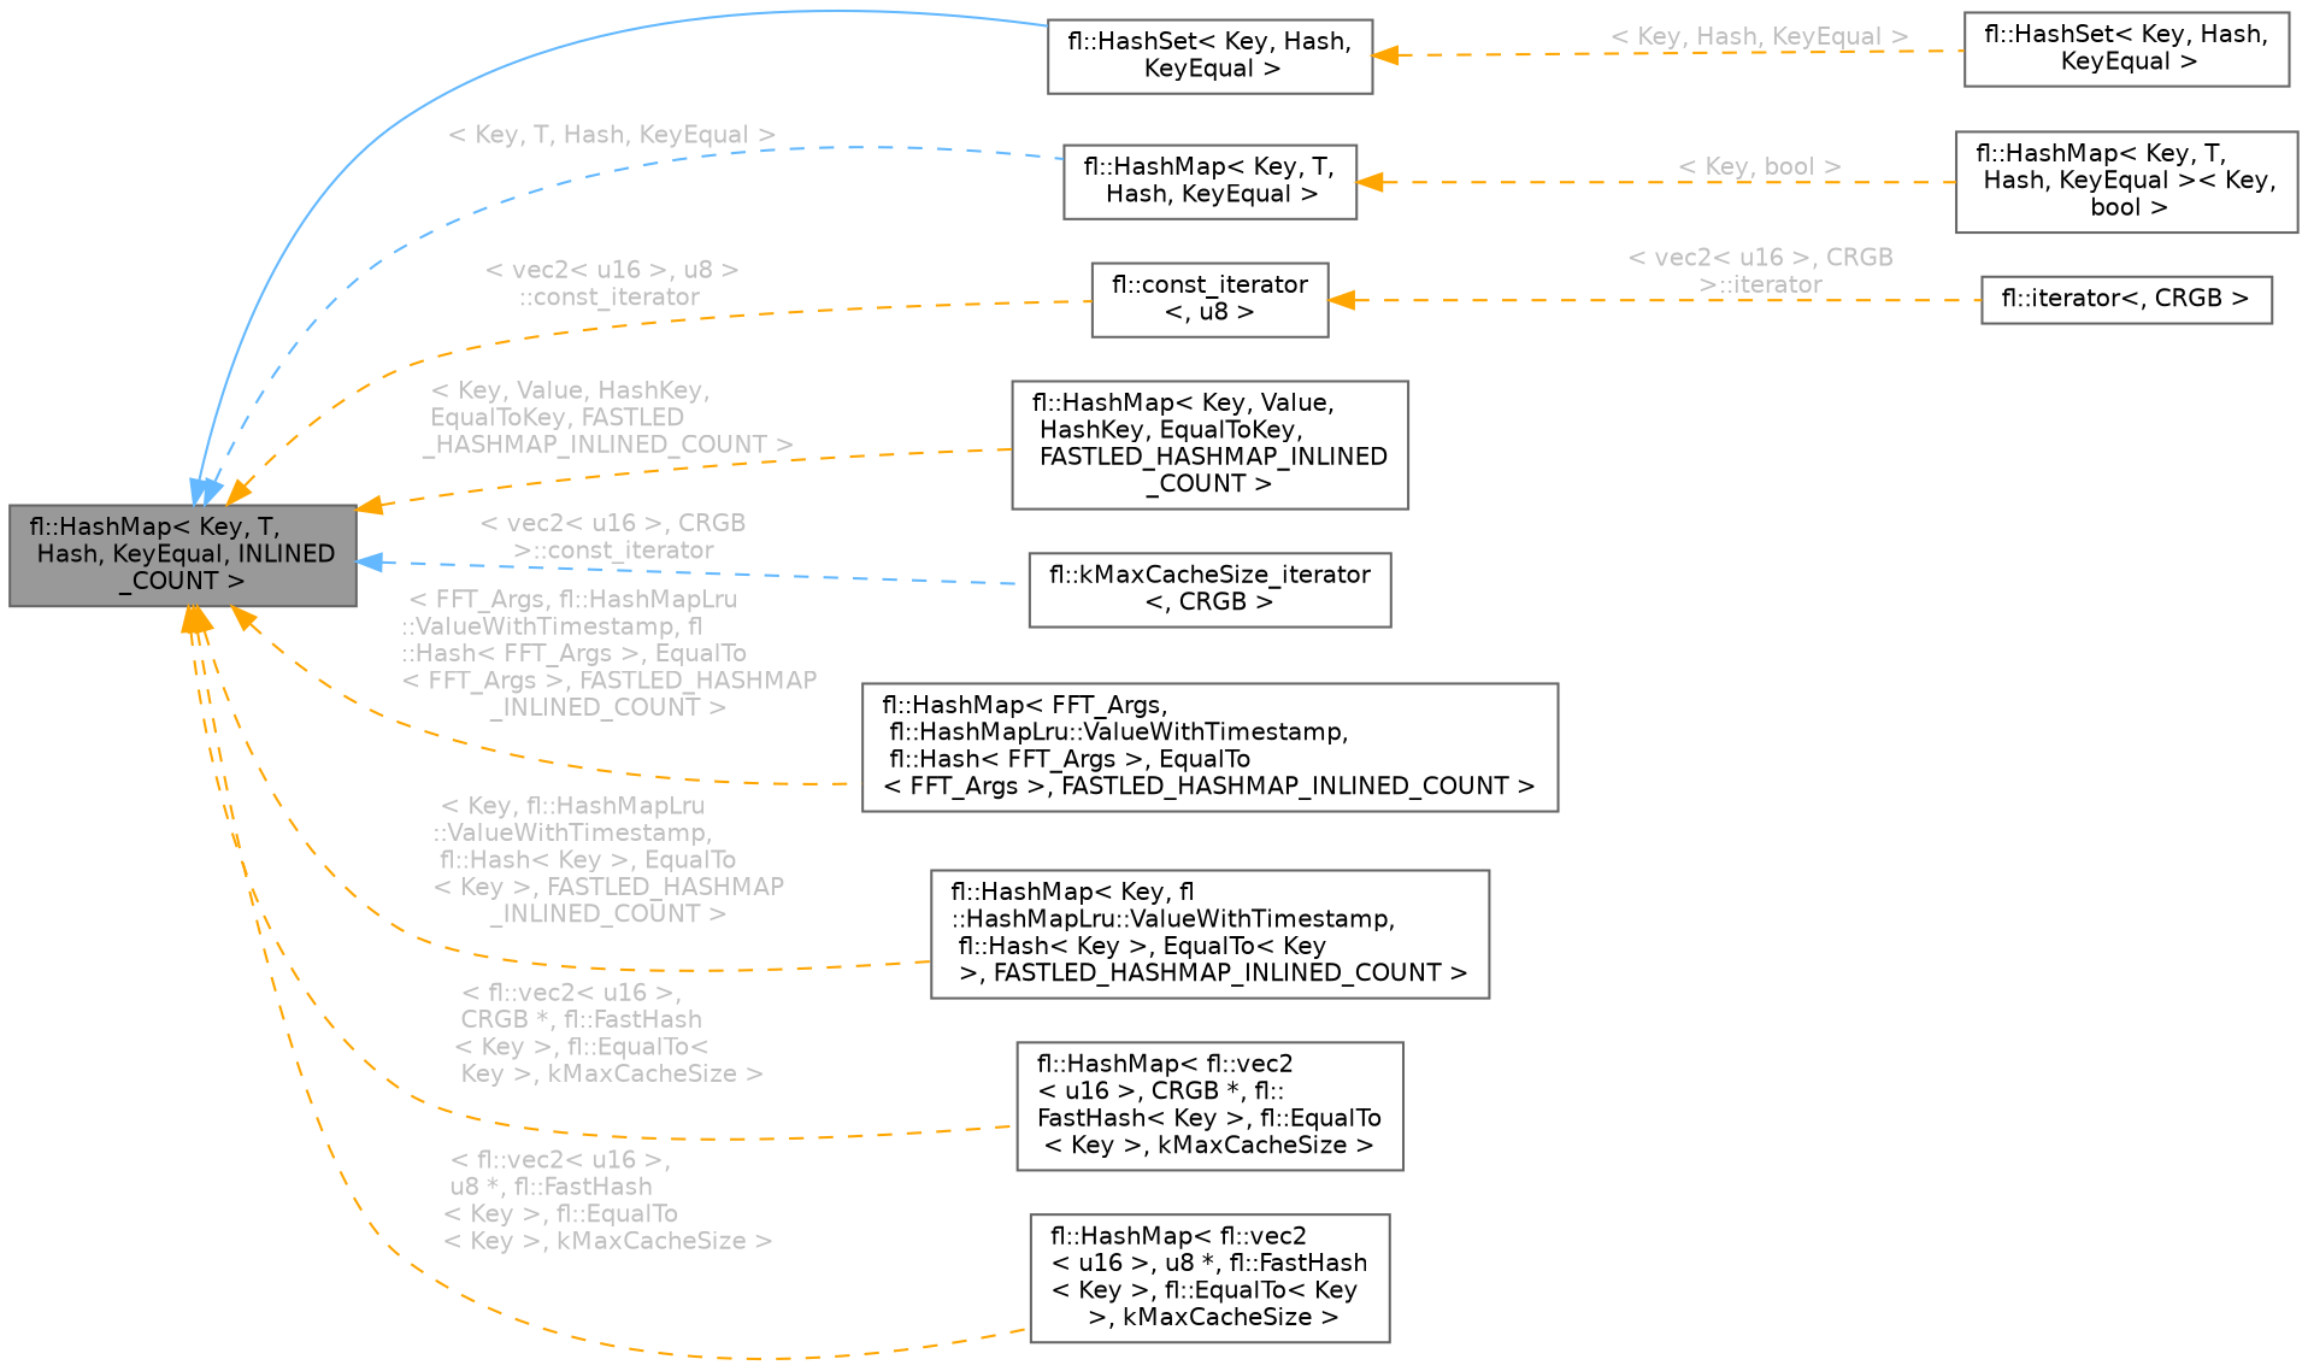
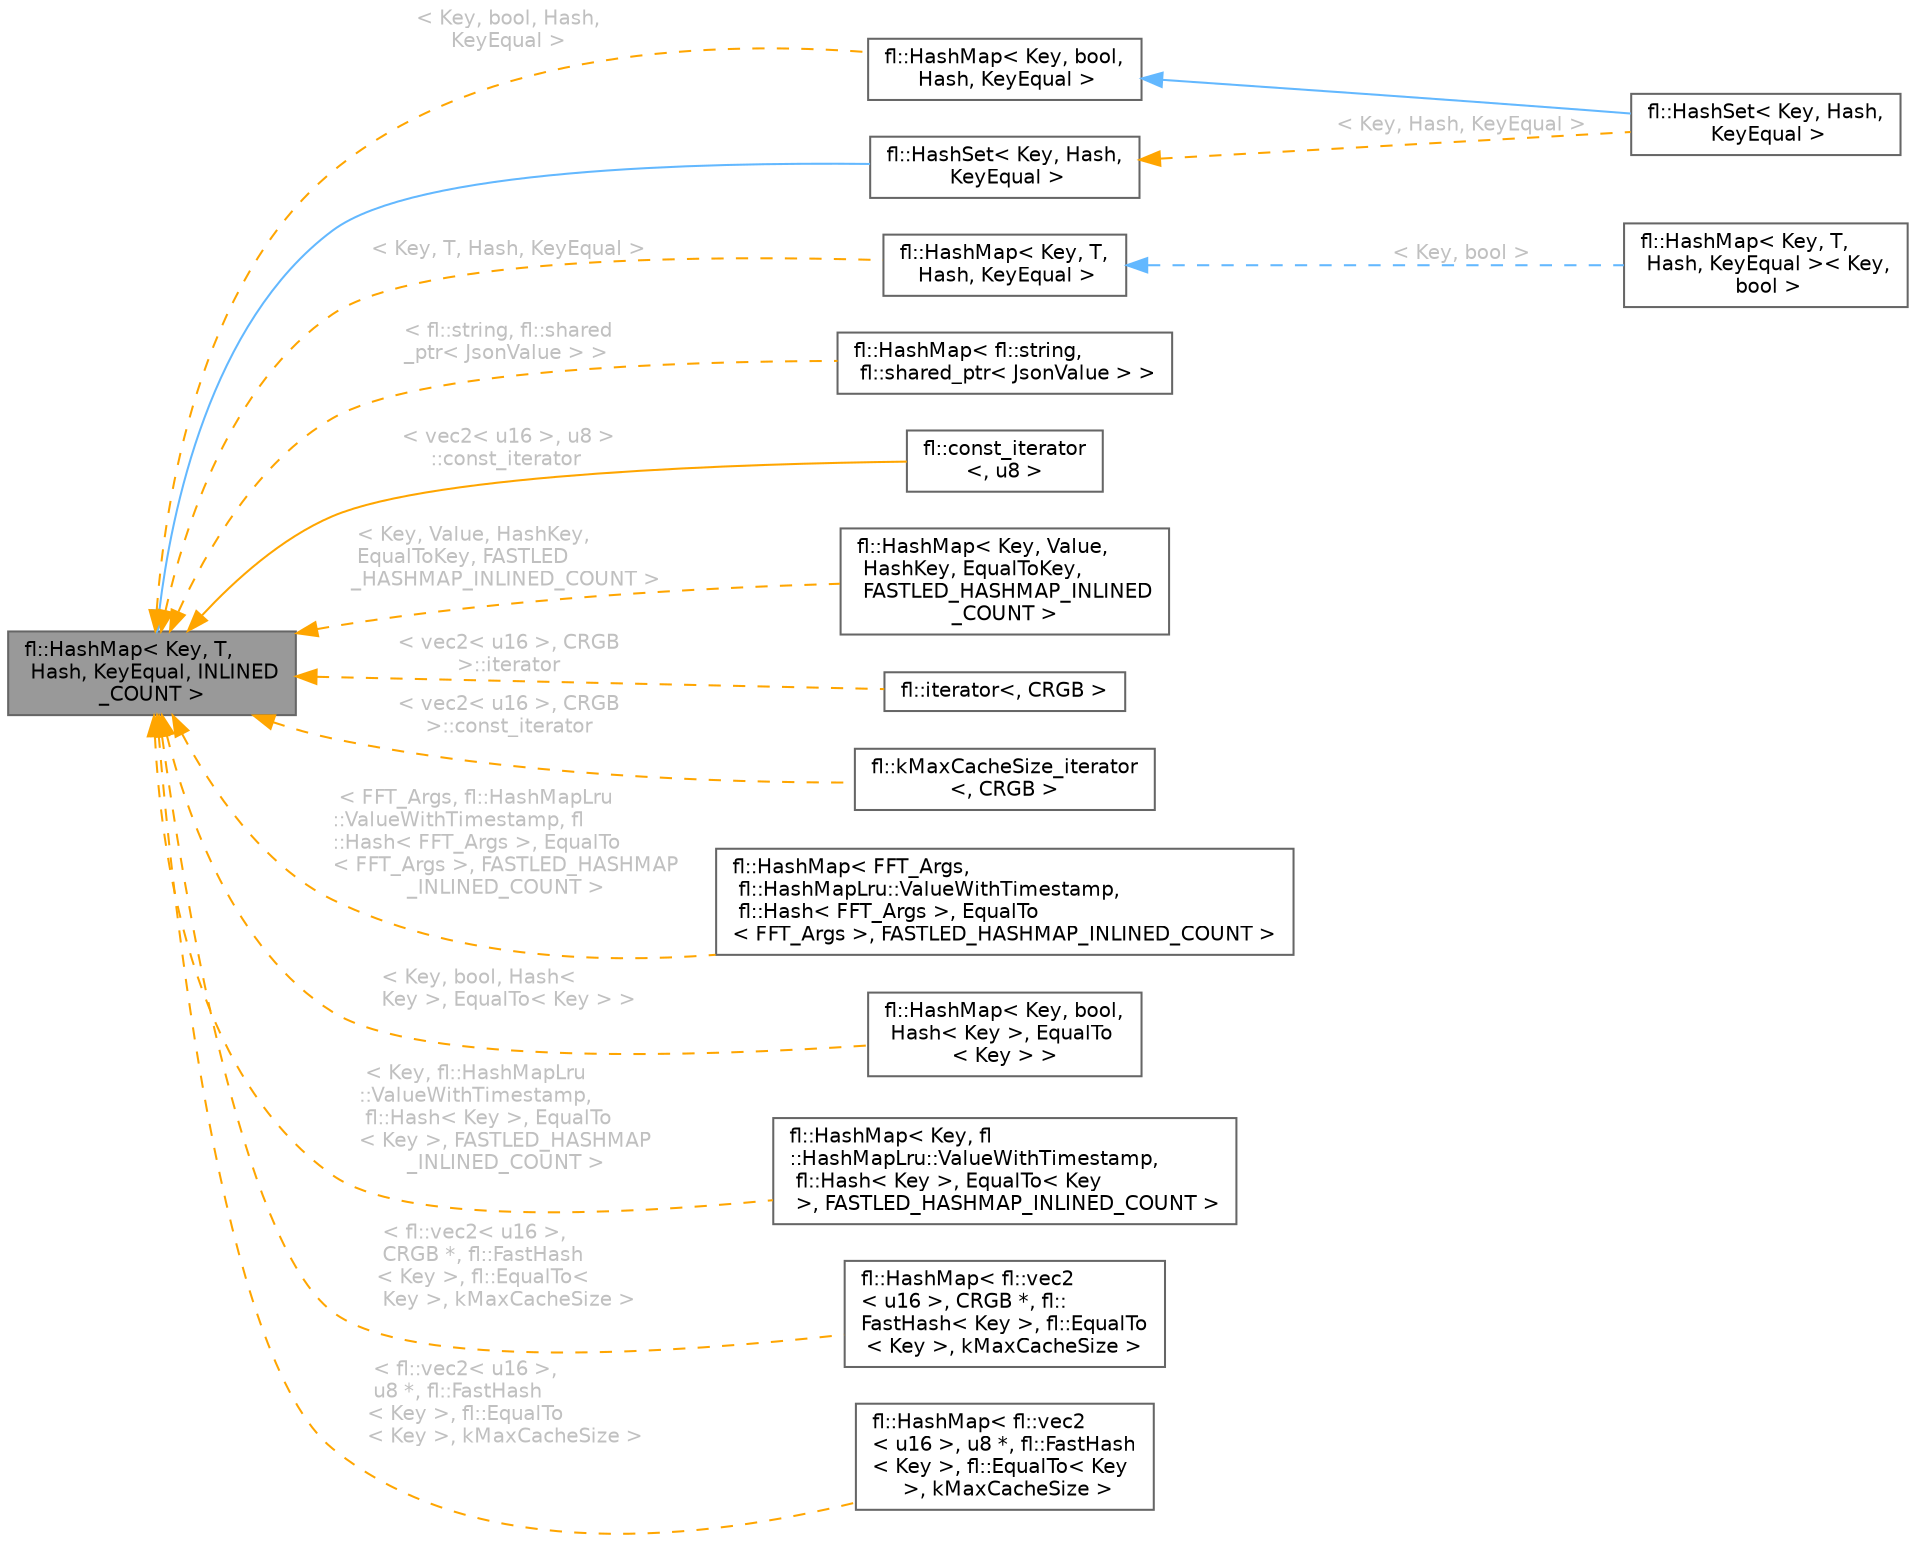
  digraph {
    rankdir=LR
    node [color=gray40 fillcolor=white fontname=Helvetica fontsize=10 shape=box style=filled]
    edge [color=orange dir=back fontname=Helvetica fontsize=10 labelfontname=Helvetica labelfontsize=10 style=dashed fontcolor=grey]
    n1 [fillcolor=grey60 fontcolor=black height=0.2 label="fl::HashMap\< Key, T,\l Hash, KeyEqual, INLINED\l_COUNT \>" width=0.4]
    n2 [height=0.2 label="fl::HashSet\< Key, Hash,\l KeyEqual \>" width=0.4]
    n3 [height=0.2 label="fl::HashMap\< Key, T,\l Hash, KeyEqual \>" width=0.4]
+   n4 [height=0.2 label="fl::HashMap\< Key, bool,\l Hash, KeyEqual \>" width=0.4]
+   n5 [height=0.2 label="fl::HashMap\< fl::string,\l fl::shared_ptr\< JsonValue \> \>" width=0.4]
    n6 [height=0.2 label="fl::const_iterator\l\<, u8 \>" width=0.4]
    n7 [height=0.2 label="fl::HashMap\< Key, Value,\l HashKey, EqualToKey,\l FASTLED_HASHMAP_INLINED\l_COUNT \>" width=0.4]
    n8 [height=0.2 label="fl::iterator\<, CRGB \>" width=0.4]
    n9 [height=0.2 label="fl::kMaxCacheSize_iterator\l\<, CRGB \>" width=0.4]
    n10 [height=0.2 label="fl::HashMap\< FFT_Args,\l fl::HashMapLru::ValueWithTimestamp,\l fl::Hash\< FFT_Args \>, EqualTo\l\< FFT_Args \>, FASTLED_HASHMAP_INLINED_COUNT \>" width=0.4]
+   n11 [height=0.2 label="fl::HashMap\< Key, bool,\l Hash\< Key \>, EqualTo\l\< Key \> \>" width=0.4]
    n12 [height=0.2 label="fl::HashMap\< Key, fl\l::HashMapLru::ValueWithTimestamp,\l fl::Hash\< Key \>, EqualTo\< Key\l \>, FASTLED_HASHMAP_INLINED_COUNT \>" width=0.4]
    n13 [height=0.2 label="fl::HashMap\< fl::vec2\l\< u16 \>, CRGB *, fl::\lFastHash\< Key \>, fl::EqualTo\l\< Key \>, kMaxCacheSize \>" width=0.4]
    n14 [height=0.2 label="fl::HashMap\< fl::vec2\l\< u16 \>, u8 *, fl::FastHash\l\< Key \>, fl::EqualTo\< Key\l \>, kMaxCacheSize \>" width=0.4]
    n15 [height=0.2 label="fl::HashSet\< Key, Hash,\l KeyEqual \>" width=0.4]
    n16 [height=0.2 label="fl::HashMap\< Key, T,\l Hash, KeyEqual \>\< Key,\l bool \>" width=0.4]
    n1 -> n2 [color=steelblue1 style=solid fontcolor=""]
-   n1 -> n3 [color=steelblue1 label=" \< Key, T, Hash, KeyEqual \>"]
-   n1 -> n6 [label=" \< vec2\< u16 \>, u8 \>\l::const_iterator"]
+   n1 -> n3 [label=" \< Key, T, Hash, KeyEqual \>"]
+   n1 -> n4 [label=" \< Key, bool, Hash,\l KeyEqual \>"]
+   n1 -> n5 [label=" \< fl::string, fl::shared\l_ptr\< JsonValue \> \>"]
+   n1 -> n6 [label=" \< vec2\< u16 \>, u8 \>\l::const_iterator" style=solid]
    n1 -> n7 [label=" \< Key, Value, HashKey,\l EqualToKey, FASTLED\l_HASHMAP_INLINED_COUNT \>"]
-   n6 -> n8 [label=" \< vec2\< u16 \>, CRGB\l \>::iterator"]
-   n1 -> n9 [color=steelblue1 label=" \< vec2\< u16 \>, CRGB\l \>::const_iterator"]
+   n1 -> n8 [label=" \< vec2\< u16 \>, CRGB\l \>::iterator"]
+   n1 -> n9 [label=" \< vec2\< u16 \>, CRGB\l \>::const_iterator"]
    n1 -> n10 [label=" \< FFT_Args, fl::HashMapLru\l::ValueWithTimestamp, fl\l::Hash\< FFT_Args \>, EqualTo\l\< FFT_Args \>, FASTLED_HASHMAP\l_INLINED_COUNT \>"]
+   n1 -> n11 [label=" \< Key, bool, Hash\<\l Key \>, EqualTo\< Key \> \>"]
    n1 -> n12 [label=" \< Key, fl::HashMapLru\l::ValueWithTimestamp,\l fl::Hash\< Key \>, EqualTo\l\< Key \>, FASTLED_HASHMAP\l_INLINED_COUNT \>"]
    n1 -> n13 [label=" \< fl::vec2\< u16 \>,\l CRGB *, fl::FastHash\l\< Key \>, fl::EqualTo\<\l Key \>, kMaxCacheSize \>"]
    n1 -> n14 [label=" \< fl::vec2\< u16 \>,\l u8 *, fl::FastHash\l\< Key \>, fl::EqualTo\l\< Key \>, kMaxCacheSize \>"]
    n2 -> n15 [label=" \< Key, Hash, KeyEqual \>"]
-   n3 -> n16 [label=" \< Key, bool \>"]
+   n3 -> n16 [color=steelblue1 label=" \< Key, bool \>"]
+   n4 -> n15 [color=steelblue1 style=solid fontcolor=""]
  }
